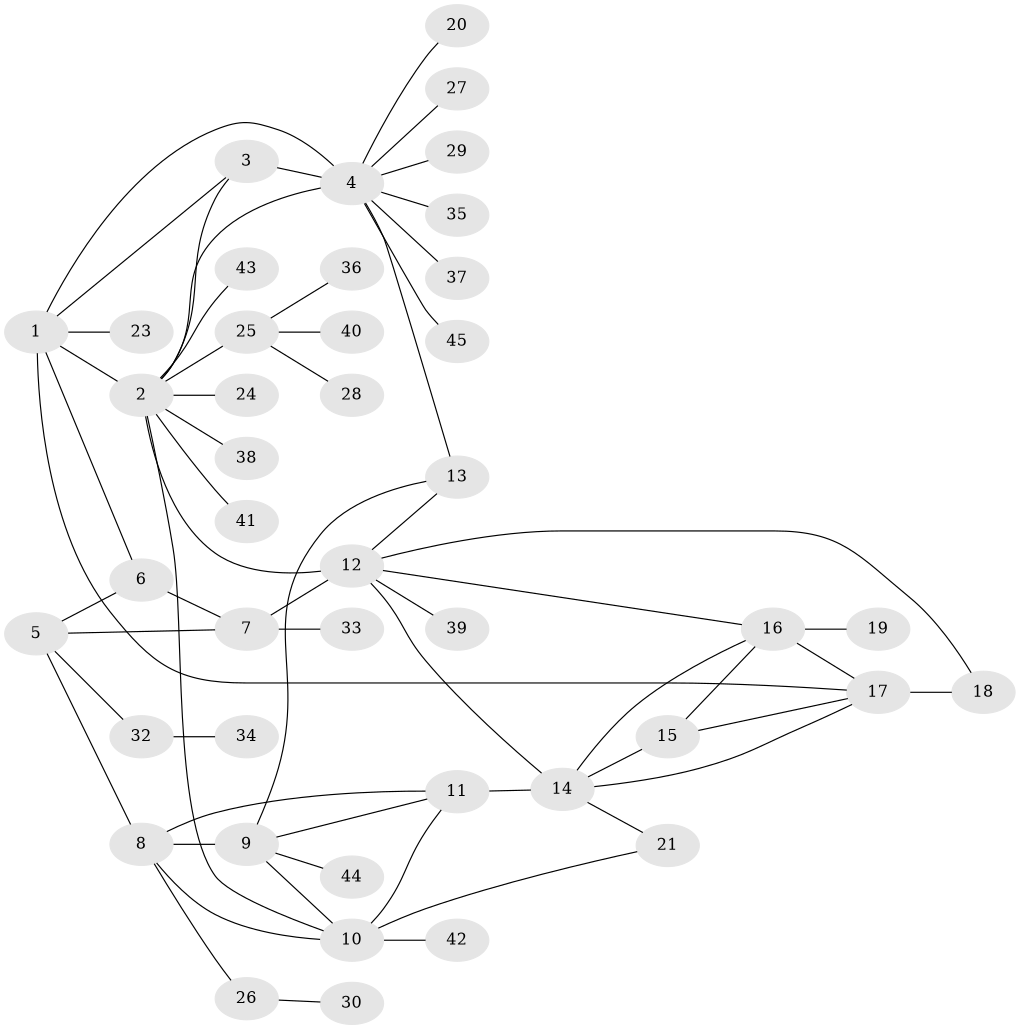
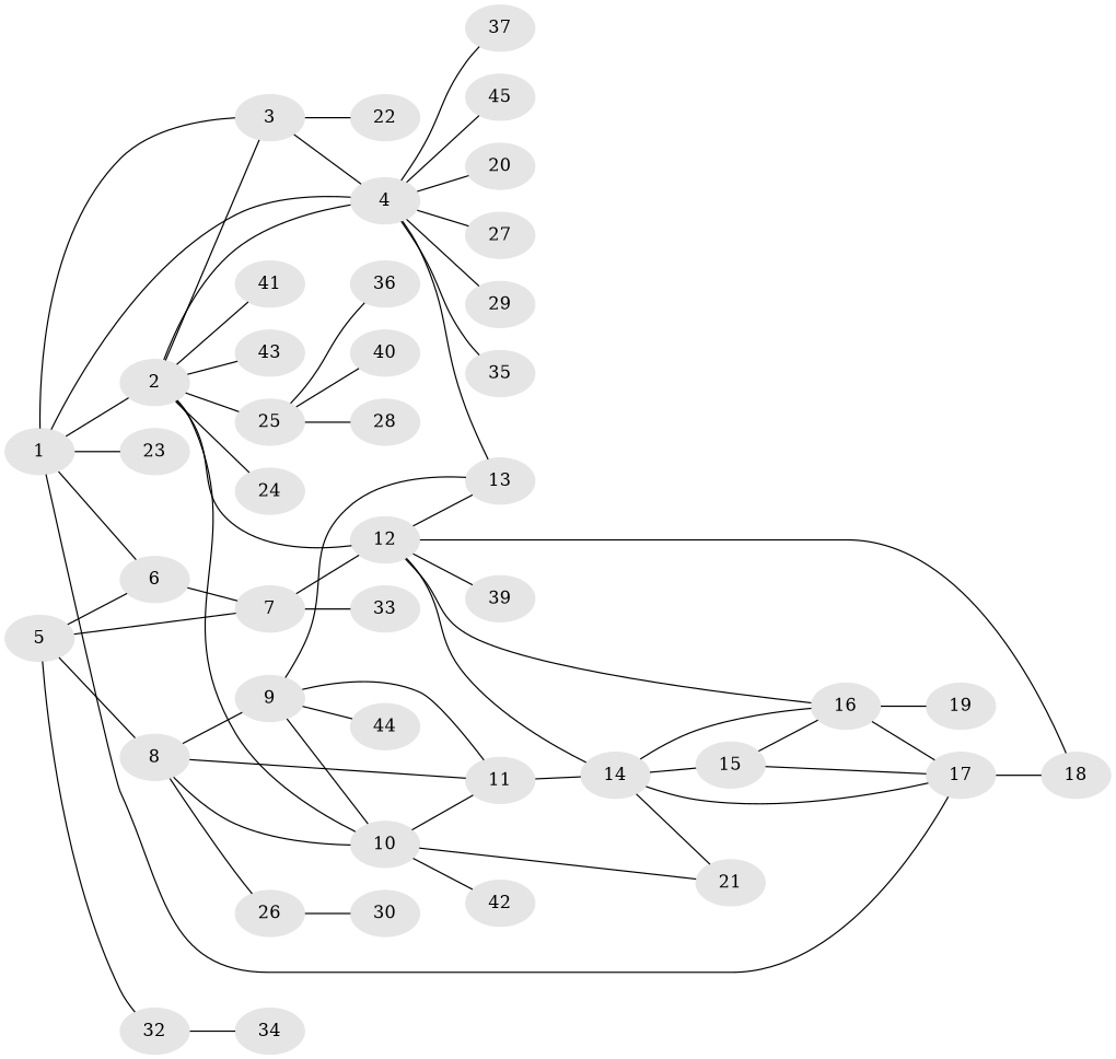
  graph {
    rankdir=LR
    node [color=gray90 style=filled]
    edge [weight=1.0]
    1
    2
    3
    4
    6
    17
    23
    10
    12
    24
    25
-   38
    41
    43
+   22
    13
    20
    27
    29
    35
    37
    45
    7
    18
    21
    11
    42
    14
    16
    39
    28
    36
    40
    5
    8
    32
    33
    9
    26
    34
    44
    30
    15
    19
    1 -- 2
    1 -- 3
    1 -- 4
    1 -- 6
    1 -- 17
    1 -- 23 [weight=2.0]
    2 -- 3
    2 -- 4
    2 -- 10
    2 -- 12
    2 -- 24
    2 -- 25
-   2 -- 38
    2 -- 41
    2 -- 43
    3 -- 4
+   3 -- 22
    4 -- 13
    4 -- 20
    4 -- 27
    4 -- 29
    4 -- 35
    4 -- 37
    4 -- 45
    6 -- 7
    17 -- 18 [weight=2.0]
    10 -- 21
    10 -- 11
    10 -- 42
    12 -- 13 [weight=3.0]
    12 -- 18
    12 -- 14
    12 -- 16
    12 -- 39
    25 -- 28
    25 -- 36
    25 -- 40
    7 -- 12
    7 -- 33
    11 -- 14
    14 -- 17
    14 -- 21
    14 -- 16
    14 -- 15
    16 -- 17
    16 -- 19 [weight=3.0]
    5 -- 6 [weight=2.0]
    5 -- 7 [weight=2.0]
    5 -- 8
    5 -- 32
    8 -- 10
    8 -- 11
    8 -- 9
    8 -- 26
    32 -- 34
    9 -- 10
    9 -- 13
    9 -- 11
    9 -- 44
    26 -- 30
    15 -- 17
    15 -- 16
  }
